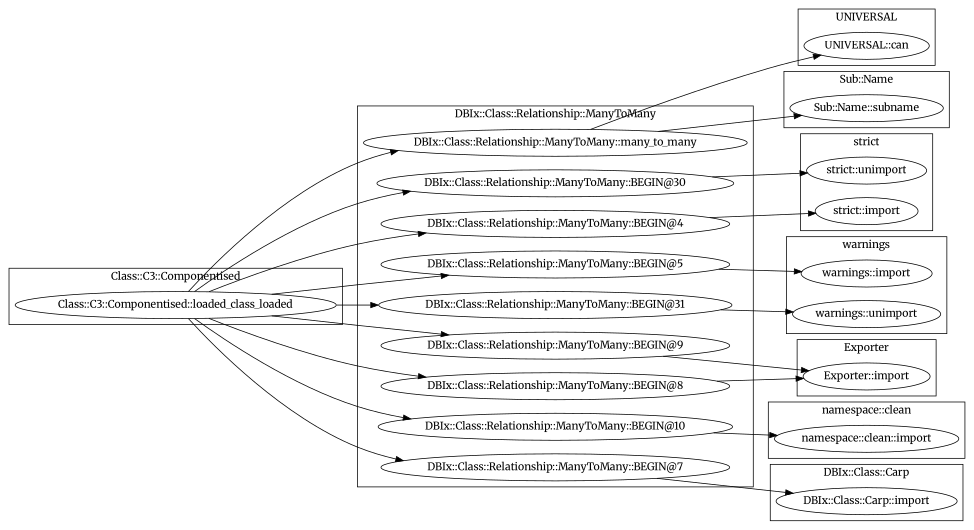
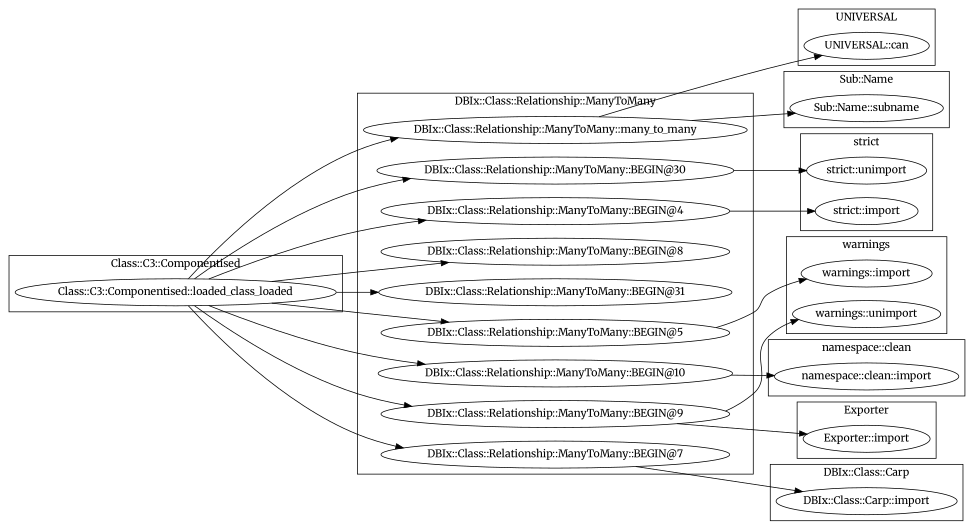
  digraph {
    fontname=Merriweather
    rankdir=LR
    node [fontname=Merriweather]
    edge [fontname=Merriweather]
    "UNIVERSAL::can"
    "DBIx::Class::Carp::import"
    "namespace::clean::import"
    "Exporter::import"
    n5 [label="Class::C3::Componentised::loaded_class_loaded"]
    "DBIx::Class::Relationship::ManyToMany::many_to_many"
    "DBIx::Class::Relationship::ManyToMany::BEGIN@4"
    "DBIx::Class::Relationship::ManyToMany::BEGIN@5"
    "DBIx::Class::Relationship::ManyToMany::BEGIN@8"
    "DBIx::Class::Relationship::ManyToMany::BEGIN@31"
    n11 [label="DBIx::Class::Relationship::ManyToMany::BEGIN@10"]
    "DBIx::Class::Relationship::ManyToMany::BEGIN@9"
    "DBIx::Class::Relationship::ManyToMany::BEGIN@30"
    "DBIx::Class::Relationship::ManyToMany::BEGIN@7"
    "warnings::unimport"
    "warnings::import"
    "Sub::Name::subname"
    "strict::import"
    "strict::unimport"
    subgraph cluster_1 {
      label=UNIVERSAL
      "UNIVERSAL::can"
    }
    subgraph cluster_2 {
      label="DBIx::Class::Carp"
      "DBIx::Class::Carp::import"
    }
    subgraph cluster_3 {
      label="namespace::clean"
      "namespace::clean::import"
    }
    subgraph cluster_4 {
      label=Exporter
      "Exporter::import"
    }
    subgraph cluster_5 {
      label="Class::C3::Componentised"
      n5
    }
    subgraph cluster_6 {
      label="DBIx::Class::Relationship::ManyToMany"
      "DBIx::Class::Relationship::ManyToMany::many_to_many"
      "DBIx::Class::Relationship::ManyToMany::BEGIN@4"
      "DBIx::Class::Relationship::ManyToMany::BEGIN@5"
      "DBIx::Class::Relationship::ManyToMany::BEGIN@8"
      "DBIx::Class::Relationship::ManyToMany::BEGIN@31"
      n11
      "DBIx::Class::Relationship::ManyToMany::BEGIN@9"
      "DBIx::Class::Relationship::ManyToMany::BEGIN@30"
      "DBIx::Class::Relationship::ManyToMany::BEGIN@7"
    }
    subgraph cluster_7 {
      label=warnings
      "warnings::unimport"
      "warnings::import"
    }
    subgraph cluster_8 {
      label="Sub::Name"
      "Sub::Name::subname"
    }
    subgraph cluster_9 {
      label="strict"
      "strict::import"
      "strict::unimport"
    }
    n5 -> "DBIx::Class::Relationship::ManyToMany::many_to_many"
    n5 -> "DBIx::Class::Relationship::ManyToMany::BEGIN@4"
    n5 -> "DBIx::Class::Relationship::ManyToMany::BEGIN@5"
    n5 -> "DBIx::Class::Relationship::ManyToMany::BEGIN@8"
    n5 -> "DBIx::Class::Relationship::ManyToMany::BEGIN@31"
    n5 -> n11
    n5 -> "DBIx::Class::Relationship::ManyToMany::BEGIN@9"
    n5 -> "DBIx::Class::Relationship::ManyToMany::BEGIN@30"
    n5 -> "DBIx::Class::Relationship::ManyToMany::BEGIN@7"
    "DBIx::Class::Relationship::ManyToMany::many_to_many" -> "UNIVERSAL::can"
    "DBIx::Class::Relationship::ManyToMany::many_to_many" -> "Sub::Name::subname"
    "DBIx::Class::Relationship::ManyToMany::BEGIN@4" -> "strict::import"
    "DBIx::Class::Relationship::ManyToMany::BEGIN@5" -> "warnings::import"
-   "DBIx::Class::Relationship::ManyToMany::BEGIN@8" -> "Exporter::import"
-   "DBIx::Class::Relationship::ManyToMany::BEGIN@31" -> "warnings::unimport"
+   "DBIx::Class::Relationship::ManyToMany::BEGIN@9" -> "warnings::unimport"
    n11 -> "namespace::clean::import"
    "DBIx::Class::Relationship::ManyToMany::BEGIN@9" -> "Exporter::import"
    "DBIx::Class::Relationship::ManyToMany::BEGIN@30" -> "strict::unimport"
    "DBIx::Class::Relationship::ManyToMany::BEGIN@7" -> "DBIx::Class::Carp::import"
  }
